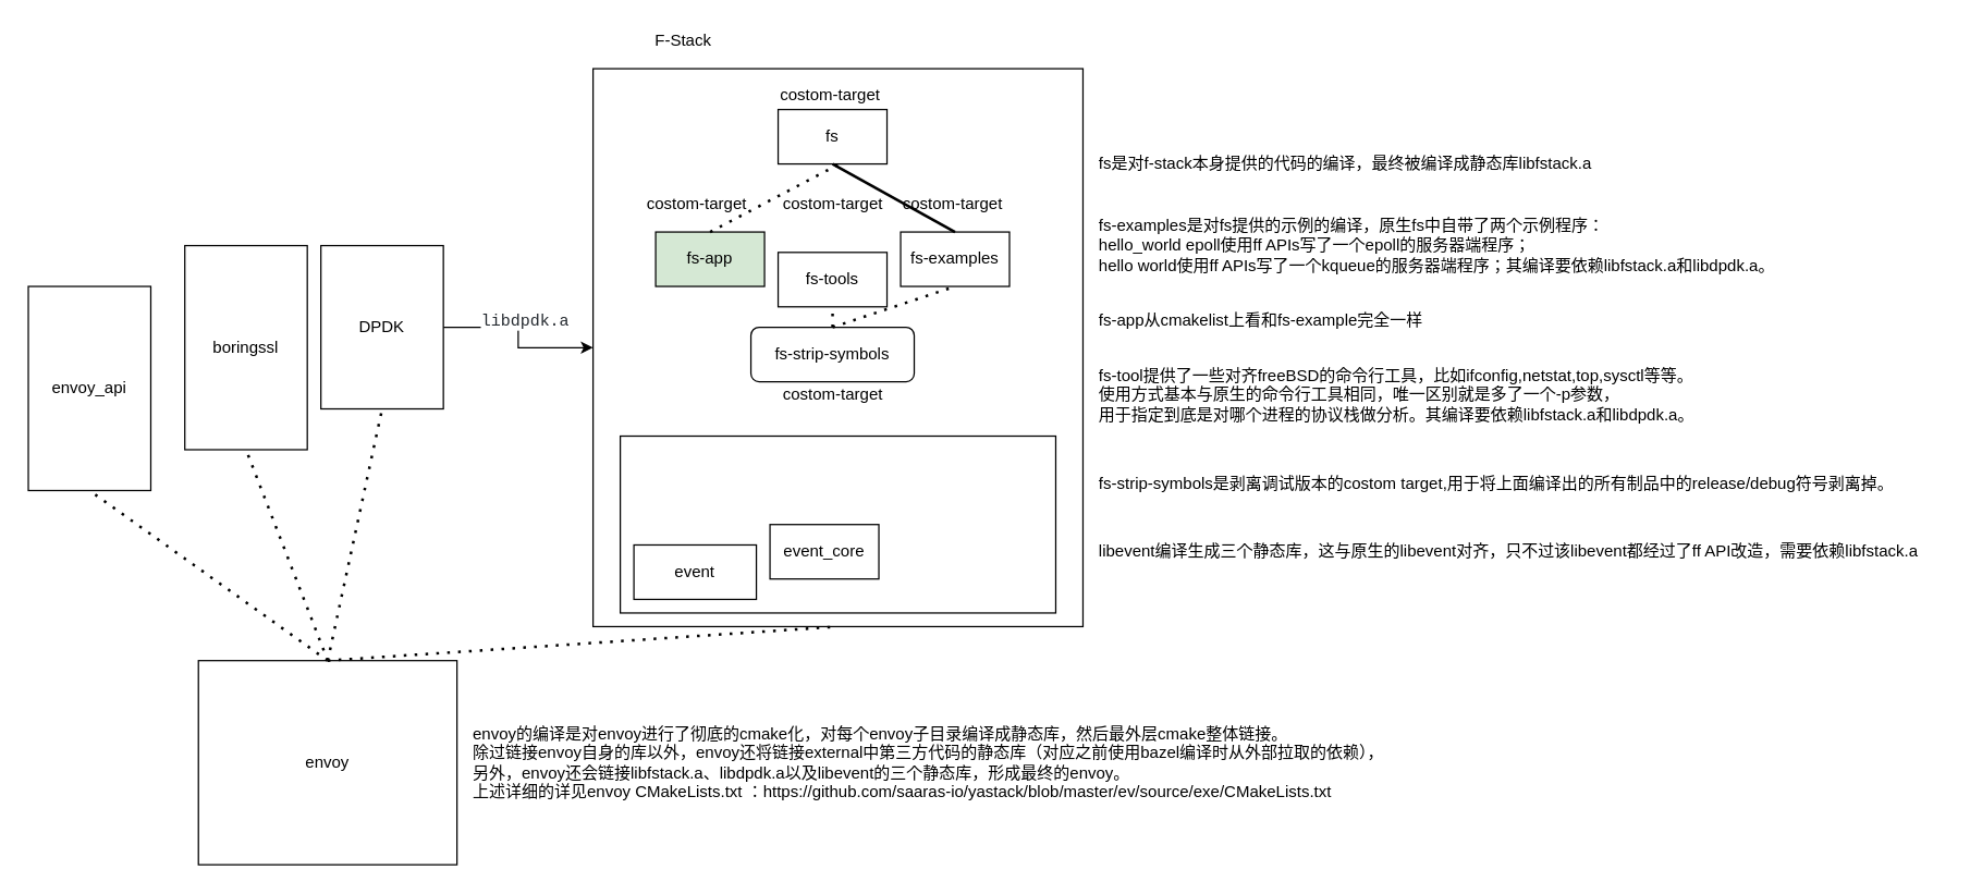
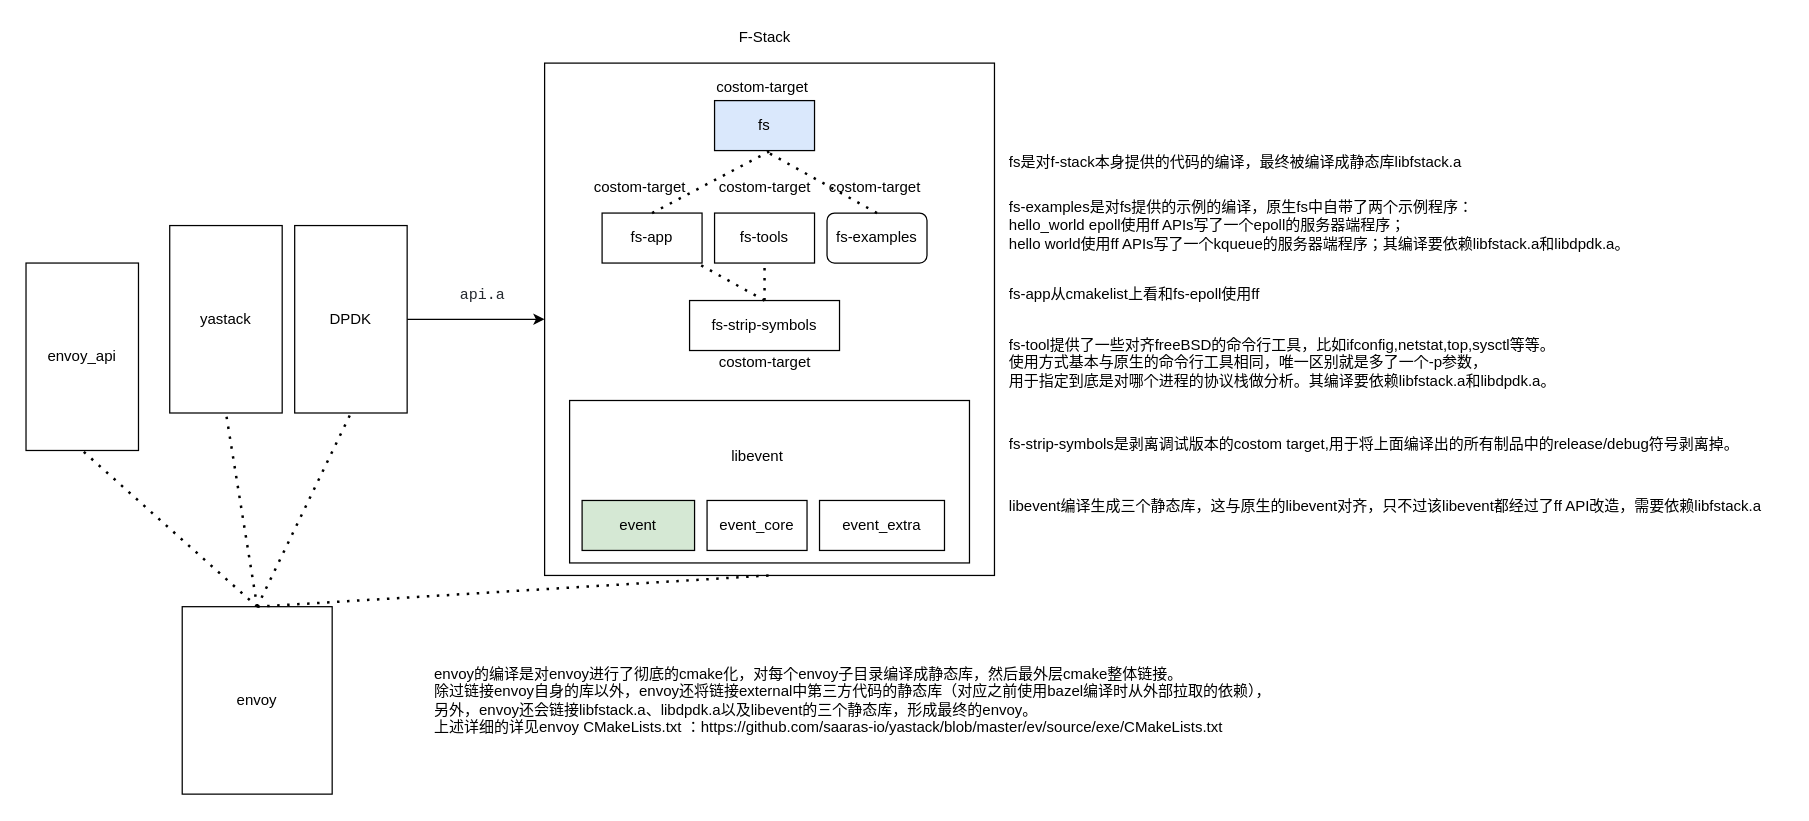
  <mxCell id="0" />
  <mxCell id="1" parent="0" />
  <mxCell id="2" style="edgeStyle=orthogonalEdgeStyle;rounded=0;orthogonalLoop=1;jettySize=auto;html=1;exitX=1;exitY=0.5;exitDx=0;exitDy=0;entryX=0;entryY=0.5;entryDx=0;entryDy=0;" edge="1" parent="1" source="3" target="5"><mxGeometry relative="1" as="geometry" /></mxCell>
- <mxCell id="3" value="DPDK" style="rounded=0;whiteSpace=wrap;html=1;" vertex="1" parent="1"><mxGeometry x="235" y="180" width="90" height="120" as="geometry" /></mxCell>
- <mxCell id="4" value="boringssl" style="rounded=0;whiteSpace=wrap;html=1;" vertex="1" parent="1"><mxGeometry x="135" y="180" width="90" height="150" as="geometry" /></mxCell>
+ <mxCell id="3" value="DPDK" style="rounded=0;whiteSpace=wrap;html=1;" vertex="1" parent="1"><mxGeometry x="235" y="180" width="90" height="150" as="geometry" /></mxCell>
+ <mxCell id="4" value="yastack" style="rounded=0;whiteSpace=wrap;html=1;" vertex="1" parent="1"><mxGeometry x="135" y="180" width="90" height="150" as="geometry" /></mxCell>
  <mxCell id="5" value="" style="rounded=0;whiteSpace=wrap;html=1;" vertex="1" parent="1"><mxGeometry x="435" y="50" width="360" height="410" as="geometry" /></mxCell>
- <mxCell id="6" value="envoy" style="rounded=0;whiteSpace=wrap;html=1;" vertex="1" parent="1"><mxGeometry x="145" y="485" width="190" height="150" as="geometry" /></mxCell>
- <mxCell id="7" value="&lt;span style=&quot;color: rgb(36, 41, 47); font-family: ui-monospace, SFMono-Regular, &amp;quot;SF Mono&amp;quot;, Menlo, Consolas, &amp;quot;Liberation Mono&amp;quot;, monospace; text-align: start; background-color: rgb(255, 255, 255);&quot;&gt;libdpdk.a&lt;/span&gt;" style="text;html=1;align=center;verticalAlign=middle;resizable=0;points=[];autosize=1;strokeColor=none;fillColor=none;" vertex="1" parent="1"><mxGeometry x="345" y="225" width="80" height="20" as="geometry" /></mxCell>
- <mxCell id="8" value="fs-app" style="rounded=0;whiteSpace=wrap;html=1;fillColor=#d5e8d4;" vertex="1" parent="1"><mxGeometry x="481" y="170" width="80" height="40" as="geometry" /></mxCell>
- <mxCell id="9" value="fs-tools" style="rounded=0;whiteSpace=wrap;html=1;" vertex="1" parent="1"><mxGeometry x="571" y="185" width="80" height="40" as="geometry" /></mxCell>
- <mxCell id="10" value="fs-examples" style="rounded=0;whiteSpace=wrap;html=1;" vertex="1" parent="1"><mxGeometry x="661" y="170" width="80" height="40" as="geometry" /></mxCell>
- <mxCell id="11" value="fs-strip-symbols" style="whiteSpace=wrap;html=1;rounded=1;" vertex="1" parent="1"><mxGeometry x="551" y="240" width="120" height="40" as="geometry" /></mxCell>
+ <mxCell id="6" value="envoy" style="rounded=0;whiteSpace=wrap;html=1;" vertex="1" parent="1"><mxGeometry x="145" y="485" width="120" height="150" as="geometry" /></mxCell>
+ <mxCell id="7" value="&lt;span style=&quot;color: rgb(36, 41, 47); font-family: ui-monospace, SFMono-Regular, &amp;quot;SF Mono&amp;quot;, Menlo, Consolas, &amp;quot;Liberation Mono&amp;quot;, monospace; text-align: start; background-color: rgb(255, 255, 255);&quot;&gt;api.a&lt;/span&gt;" style="text;html=1;align=center;verticalAlign=middle;resizable=0;points=[];autosize=1;strokeColor=none;fillColor=none;" vertex="1" parent="1"><mxGeometry x="345" y="225" width="80" height="20" as="geometry" /></mxCell>
+ <mxCell id="8" value="fs-app" style="rounded=0;whiteSpace=wrap;html=1;" vertex="1" parent="1"><mxGeometry x="481" y="170" width="80" height="40" as="geometry" /></mxCell>
+ <mxCell id="9" value="fs-tools" style="rounded=0;whiteSpace=wrap;html=1;" vertex="1" parent="1"><mxGeometry x="571" y="170" width="80" height="40" as="geometry" /></mxCell>
+ <mxCell id="10" value="fs-examples" style="whiteSpace=wrap;html=1;rounded=1;" vertex="1" parent="1"><mxGeometry x="661" y="170" width="80" height="40" as="geometry" /></mxCell>
+ <mxCell id="11" value="fs-strip-symbols" style="rounded=0;whiteSpace=wrap;html=1;" vertex="1" parent="1"><mxGeometry x="551" y="240" width="120" height="40" as="geometry" /></mxCell>
  <mxCell id="12" value="" style="rounded=0;whiteSpace=wrap;html=1;" vertex="1" parent="1"><mxGeometry x="455" y="320" width="320" height="130" as="geometry" /></mxCell>
- <mxCell id="13" value="F-Stack" style="text;html=1;align=center;verticalAlign=middle;resizable=0;points=[];autosize=1;strokeColor=none;fillColor=none;" vertex="1" parent="1"><mxGeometry x="471" y="20" width="60" height="20" as="geometry" /></mxCell>
- <mxCell id="15" value="event" style="rounded=0;whiteSpace=wrap;html=1;" vertex="1" parent="1"><mxGeometry x="465" y="400" width="90" height="40" as="geometry" /></mxCell>
- <mxCell id="16" value="event_core" style="rounded=0;whiteSpace=wrap;html=1;" vertex="1" parent="1"><mxGeometry x="565" y="385" width="80" height="40" as="geometry" /></mxCell>
+ <mxCell id="13" value="F-Stack" style="text;html=1;align=center;verticalAlign=middle;resizable=0;points=[];autosize=1;strokeColor=none;fillColor=none;" vertex="1" parent="1"><mxGeometry x="581" y="20" width="60" height="20" as="geometry" /></mxCell>
+ <mxCell id="14" value="libevent" style="text;html=1;align=center;verticalAlign=middle;resizable=0;points=[];autosize=1;strokeColor=none;fillColor=none;" vertex="1" parent="1"><mxGeometry x="575" y="355" width="60" height="20" as="geometry" /></mxCell>
+ <mxCell id="15" value="event" style="rounded=0;whiteSpace=wrap;html=1;fillColor=#d5e8d4;" vertex="1" parent="1"><mxGeometry x="465" y="400" width="90" height="40" as="geometry" /></mxCell>
+ <mxCell id="16" value="event_core" style="rounded=0;whiteSpace=wrap;html=1;" vertex="1" parent="1"><mxGeometry x="565" y="400" width="80" height="40" as="geometry" /></mxCell>
+ <mxCell id="17" value="event_extra" style="rounded=0;whiteSpace=wrap;html=1;" vertex="1" parent="1"><mxGeometry x="655" y="400" width="100" height="40" as="geometry" /></mxCell>
  <mxCell id="18" value="costom-target" style="text;html=1;align=center;verticalAlign=middle;resizable=0;points=[];autosize=1;strokeColor=none;fillColor=none;" vertex="1" parent="1"><mxGeometry x="466" y="140" width="90" height="20" as="geometry" /></mxCell>
  <mxCell id="19" value="costom-target" style="text;html=1;align=center;verticalAlign=middle;resizable=0;points=[];autosize=1;strokeColor=none;fillColor=none;" vertex="1" parent="1"><mxGeometry x="566" y="140" width="90" height="20" as="geometry" /></mxCell>
  <mxCell id="20" value="costom-target" style="text;html=1;align=center;verticalAlign=middle;resizable=0;points=[];autosize=1;strokeColor=none;fillColor=none;" vertex="1" parent="1"><mxGeometry x="654" y="140" width="90" height="20" as="geometry" /></mxCell>
  <mxCell id="21" value="costom-target" style="text;html=1;align=center;verticalAlign=middle;resizable=0;points=[];autosize=1;strokeColor=none;fillColor=none;" vertex="1" parent="1"><mxGeometry x="566" y="280" width="90" height="20" as="geometry" /></mxCell>
  <mxCell id="22" value="" style="endArrow=none;dashed=1;html=1;dashPattern=1 3;strokeWidth=2;rounded=0;entryX=0.5;entryY=1;entryDx=0;entryDy=0;exitX=0.5;exitY=0;exitDx=0;exitDy=0;" edge="1" parent="1" source="11" target="9"><mxGeometry width="50" height="50" relative="1" as="geometry"><mxPoint x="609" y="240" as="sourcePoint" /><mxPoint x="589" y="180" as="targetPoint" /></mxGeometry></mxCell>
- <mxCell id="23" value="" style="endArrow=none;dashed=1;html=1;dashPattern=1 3;strokeWidth=2;rounded=0;exitX=0.5;exitY=0;exitDx=0;exitDy=0;entryX=0.5;entryY=1;entryDx=0;entryDy=0;" edge="1" parent="1" source="11" target="10"><mxGeometry width="50" height="50" relative="1" as="geometry"><mxPoint x="609" y="320" as="sourcePoint" /><mxPoint x="659" y="270" as="targetPoint" /></mxGeometry></mxCell>
- <mxCell id="24" value="fs" style="rounded=0;whiteSpace=wrap;html=1;" vertex="1" parent="1"><mxGeometry x="571" y="80" width="80" height="40" as="geometry" /></mxCell>
+ <mxCell id="23" value="" style="endArrow=none;dashed=1;html=1;dashPattern=1 3;strokeWidth=2;rounded=0;exitX=0.5;exitY=0;exitDx=0;exitDy=0;" edge="1" parent="1" source="11" target="8"><mxGeometry width="50" height="50" relative="1" as="geometry"><mxPoint x="609" y="320" as="sourcePoint" /><mxPoint x="659" y="270" as="targetPoint" /></mxGeometry></mxCell>
+ <mxCell id="24" value="fs" style="rounded=0;whiteSpace=wrap;html=1;fillColor=#dae8fc;" vertex="1" parent="1"><mxGeometry x="571" y="80" width="80" height="40" as="geometry" /></mxCell>
  <mxCell id="25" value="costom-target" style="text;html=1;align=center;verticalAlign=middle;resizable=0;points=[];autosize=1;strokeColor=none;fillColor=none;" vertex="1" parent="1"><mxGeometry x="564" y="60" width="90" height="20" as="geometry" /></mxCell>
  <mxCell id="26" value="" style="endArrow=none;dashed=1;html=1;dashPattern=1 3;strokeWidth=2;rounded=0;exitX=0.5;exitY=0;exitDx=0;exitDy=0;" edge="1" parent="1" source="8"><mxGeometry width="50" height="50" relative="1" as="geometry"><mxPoint x="566" y="170" as="sourcePoint" /><mxPoint x="616" y="120" as="targetPoint" /></mxGeometry></mxCell>
- <mxCell id="27" value="" style="endArrow=none;dashed=0;html=1;dashPattern=1 3;strokeWidth=2;rounded=0;exitX=0.5;exitY=0;exitDx=0;exitDy=0;entryX=0.5;entryY=1;entryDx=0;entryDy=0;" edge="1" parent="1" source="10" target="24"><mxGeometry width="50" height="50" relative="1" as="geometry"><mxPoint x="531" y="180" as="sourcePoint" /><mxPoint x="609" y="120" as="targetPoint" /></mxGeometry></mxCell>
+ <mxCell id="27" value="" style="endArrow=none;dashed=1;html=1;dashPattern=1 3;strokeWidth=2;rounded=0;exitX=0.5;exitY=0;exitDx=0;exitDy=0;entryX=0.5;entryY=1;entryDx=0;entryDy=0;" edge="1" parent="1" source="10" target="24"><mxGeometry width="50" height="50" relative="1" as="geometry"><mxPoint x="531" y="180" as="sourcePoint" /><mxPoint x="609" y="120" as="targetPoint" /></mxGeometry></mxCell>
  <mxCell id="28" value="fs-tool提供了一些对齐freeBSD的命令行工具，比如ifconfig,netstat,top,sysctl等等。&lt;br&gt;使用方式基本与原生的命令行工具相同，唯一区别就是多了一个-p参数，&lt;br&gt;用于指定到底是对哪个进程的协议栈做分析。其编译要依赖libfstack.a和libdpdk.a。" style="text;html=1;align=left;verticalAlign=middle;resizable=0;points=[];autosize=1;strokeColor=none;fillColor=none;" vertex="1" parent="1"><mxGeometry x="805" y="265" width="450" height="50" as="geometry" /></mxCell>
  <mxCell id="29" value="libevent编译生成三个静态库，这与原生的libevent对齐，只不过该libevent都经过了ff API改造，需要依赖libfstack.a" style="text;html=1;align=left;verticalAlign=middle;resizable=0;points=[];autosize=1;strokeColor=none;fillColor=none;" vertex="1" parent="1"><mxGeometry x="805" y="395" width="620" height="20" as="geometry" /></mxCell>
  <mxCell id="30" value="fs-examples是对fs提供的示例的编译，原生fs中自带了两个示例程序：&lt;br&gt;hello_world epoll使用ff APIs写了一个epoll的服务器端程序；&lt;br&gt;hello world使用ff APIs写了一个kqueue的服务器端程序；其编译要依赖libfstack.a和libdpdk.a。" style="text;html=1;align=left;verticalAlign=middle;resizable=0;points=[];autosize=1;strokeColor=none;fillColor=none;" vertex="1" parent="1"><mxGeometry x="805" y="155" width="510" height="50" as="geometry" /></mxCell>
- <mxCell id="31" value="fs是对f-stack本身提供的代码的编译，最终被编译成静态库libfstack.a" style="text;html=1;align=left;verticalAlign=middle;resizable=0;points=[];autosize=1;strokeColor=none;fillColor=none;" vertex="1" parent="1"><mxGeometry x="805" y="110" width="380" height="20" as="geometry" /></mxCell>
- <mxCell id="32" value="fs-app从cmakelist上看和fs-example完全一样" style="text;html=1;align=left;verticalAlign=middle;resizable=0;points=[];autosize=1;strokeColor=none;fillColor=none;" vertex="1" parent="1"><mxGeometry x="805" y="225" width="250" height="20" as="geometry" /></mxCell>
+ <mxCell id="31" value="fs是对f-stack本身提供的代码的编译，最终被编译成静态库libfstack.a" style="text;html=1;align=left;verticalAlign=middle;resizable=0;points=[];autosize=1;strokeColor=none;fillColor=none;" vertex="1" parent="1"><mxGeometry x="805" y="120" width="380" height="20" as="geometry" /></mxCell>
+ <mxCell id="32" value="fs-app从cmakelist上看和fs-epoll使用ff" style="text;html=1;align=left;verticalAlign=middle;resizable=0;points=[];autosize=1;strokeColor=none;fillColor=none;" vertex="1" parent="1"><mxGeometry x="805" y="225" width="250" height="20" as="geometry" /></mxCell>
  <mxCell id="33" value="fs-strip-symbols是剥离调试版本的costom target,用于将上面编译出的所有制品中的release/debug符号剥离掉。" style="text;html=1;align=left;verticalAlign=middle;resizable=0;points=[];autosize=1;strokeColor=none;fillColor=none;" vertex="1" parent="1"><mxGeometry x="805" y="345" width="600" height="20" as="geometry" /></mxCell>
  <mxCell id="34" value="envoy的编译是对envoy进行了彻底的cmake化，对每个envoy子目录编译成静态库，然后最外层cmake整体链接。&lt;br&gt;除过链接envoy自身的库以外，envoy还将链接external中第三方代码的静态库（对应之前使用bazel编译时从外部拉取的依赖），&lt;br&gt;另外，envoy还会链接libfstack.a、libdpdk.a以及libevent的三个静态库，形成最终的envoy。&lt;br&gt;上述详细的详见envoy CMakeLists.txt ：https://github.com/saaras-io/yastack/blob/master/ev/source/exe/CMakeLists.txt" style="text;html=1;align=left;verticalAlign=middle;resizable=0;points=[];autosize=1;strokeColor=none;fillColor=none;" vertex="1" parent="1"><mxGeometry x="345" y="530" width="690" height="60" as="geometry" /></mxCell>
  <mxCell id="35" value="" style="endArrow=none;dashed=1;html=1;dashPattern=1 3;strokeWidth=2;rounded=0;exitX=0.5;exitY=0;exitDx=0;exitDy=0;entryX=0.5;entryY=1;entryDx=0;entryDy=0;" edge="1" parent="1" source="6" target="5"><mxGeometry width="50" height="50" relative="1" as="geometry"><mxPoint x="535" y="490" as="sourcePoint" /><mxPoint x="585" y="440" as="targetPoint" /></mxGeometry></mxCell>
  <mxCell id="36" value="" style="endArrow=none;dashed=1;html=1;dashPattern=1 3;strokeWidth=2;rounded=0;entryX=0.5;entryY=1;entryDx=0;entryDy=0;exitX=0.5;exitY=0;exitDx=0;exitDy=0;" edge="1" parent="1" source="6" target="3"><mxGeometry width="50" height="50" relative="1" as="geometry"><mxPoint x="535" y="490" as="sourcePoint" /><mxPoint x="585" y="440" as="targetPoint" /></mxGeometry></mxCell>
  <mxCell id="37" value="" style="endArrow=none;dashed=1;html=1;dashPattern=1 3;strokeWidth=2;rounded=0;entryX=0.5;entryY=1;entryDx=0;entryDy=0;exitX=0.5;exitY=0;exitDx=0;exitDy=0;" edge="1" parent="1" source="6" target="4"><mxGeometry width="50" height="50" relative="1" as="geometry"><mxPoint x="235" y="530" as="sourcePoint" /><mxPoint x="765" y="340" as="targetPoint" /></mxGeometry></mxCell>
  <mxCell id="38" value="envoy_api" style="rounded=0;whiteSpace=wrap;html=1;" vertex="1" parent="1"><mxGeometry x="20" y="210" width="90" height="150" as="geometry" /></mxCell>
  <mxCell id="39" value="" style="endArrow=none;dashed=1;html=1;dashPattern=1 3;strokeWidth=2;rounded=0;entryX=0.5;entryY=1;entryDx=0;entryDy=0;exitX=0.5;exitY=0;exitDx=0;exitDy=0;" edge="1" parent="1" source="6" target="38"><mxGeometry width="50" height="50" relative="1" as="geometry"><mxPoint x="605" y="340" as="sourcePoint" /><mxPoint x="655" y="290" as="targetPoint" /></mxGeometry></mxCell>
